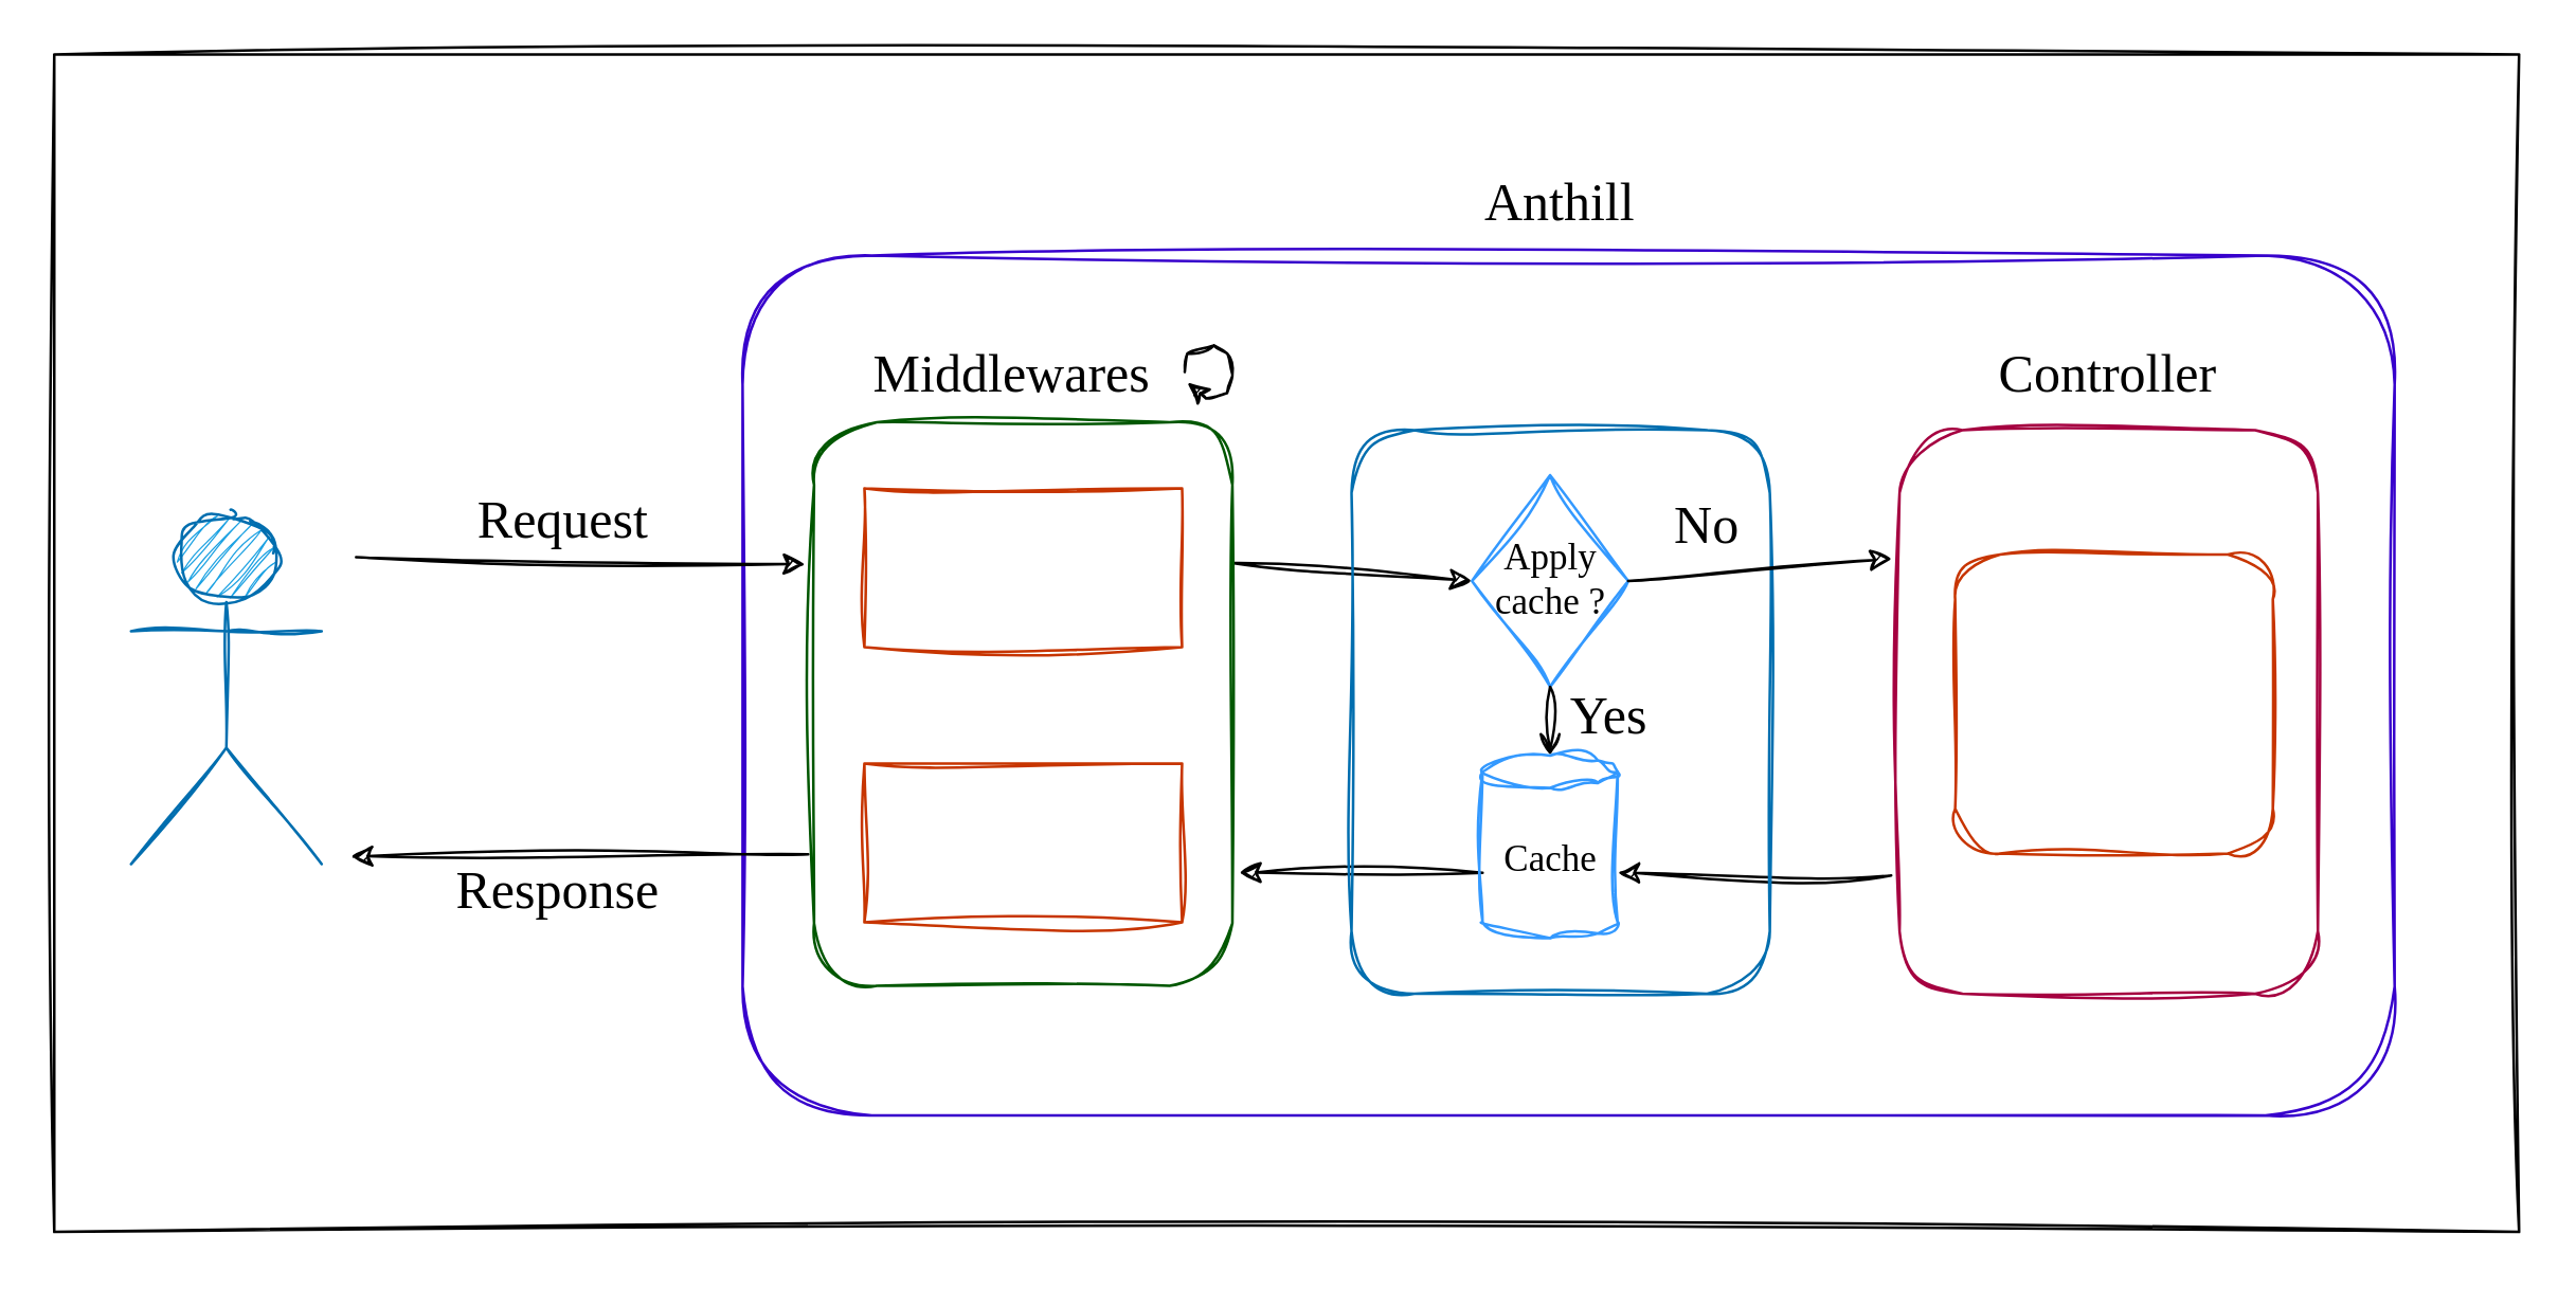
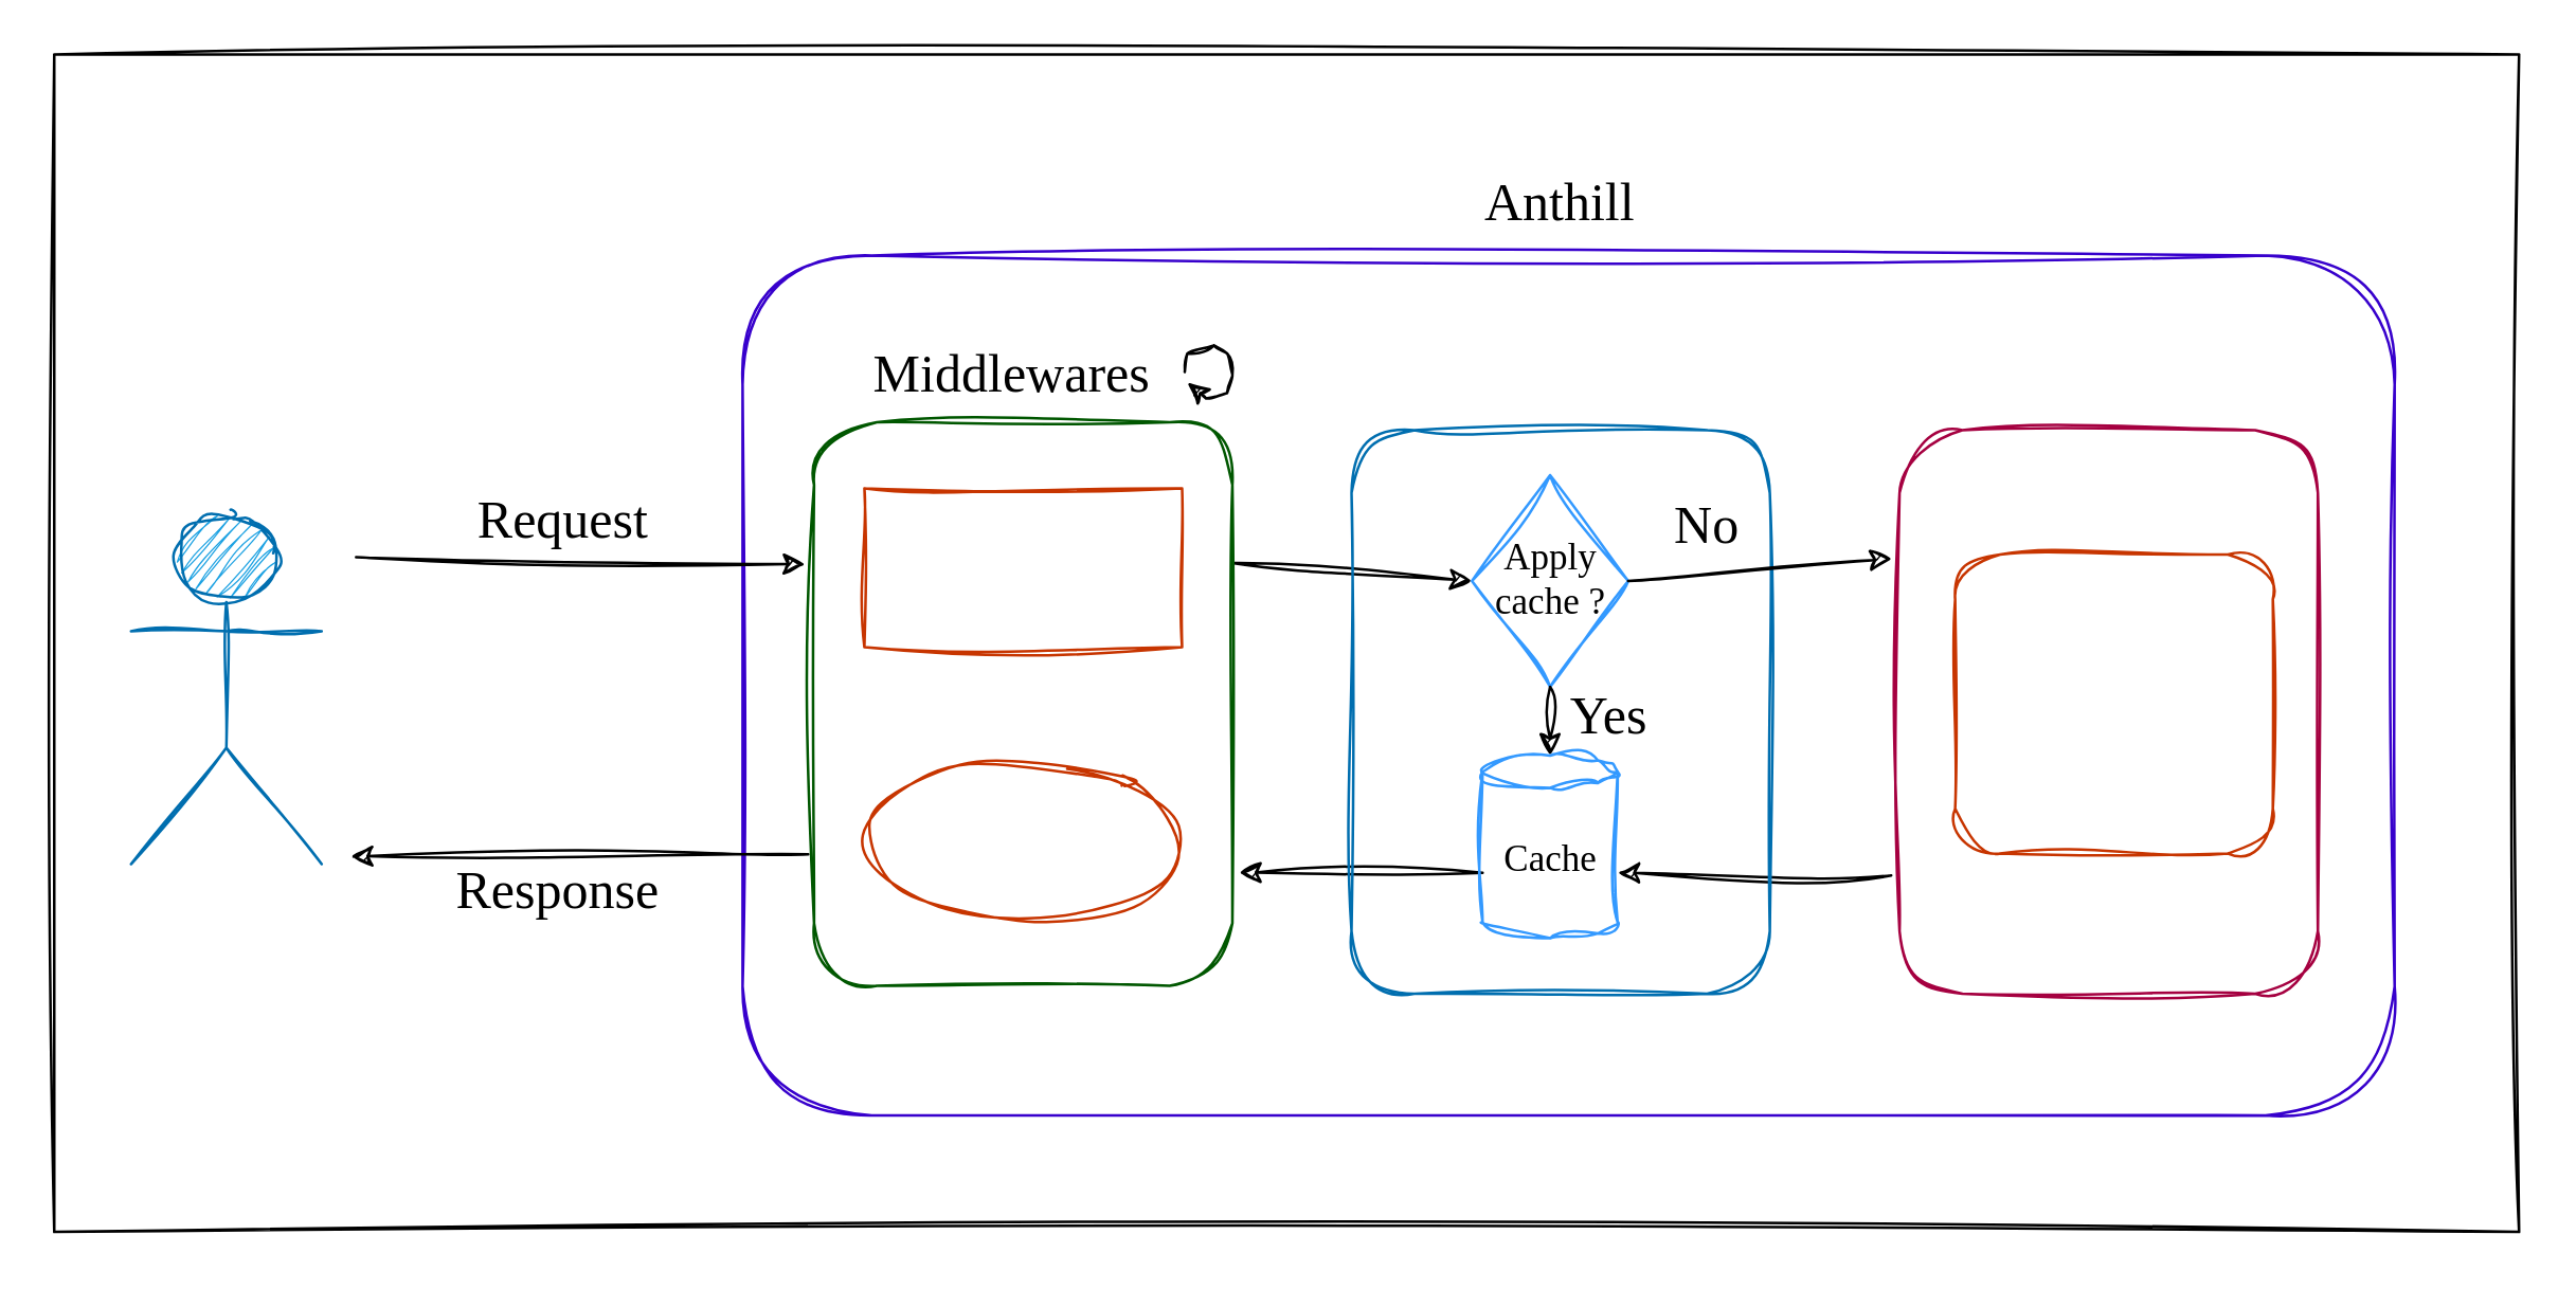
  <mxCell id="0" />
  <mxCell id="1" parent="0" />
  <mxCell id="2" value="" style="rounded=0;whiteSpace=wrap;html=1;sketch=1;hachureGap=4;jiggle=2;curveFitting=1;fontFamily=Architects Daughter;fontSource=https%3A%2F%2Ffonts.googleapis.com%2Fcss%3Ffamily%3DArchitects%2BDaughter;fontSize=20;" vertex="1" parent="1"><mxGeometry x="20" y="20" width="931" height="445" as="geometry" /></mxCell>
  <mxCell id="3" value="Client" style="shape=umlActor;verticalLabelPosition=bottom;verticalAlign=top;html=1;outlineConnect=0;sketch=1;hachureGap=4;jiggle=2;curveFitting=1;fontFamily=Architects Daughter;fontSource=https%3A%2F%2Ffonts.googleapis.com%2Fcss%3Ffamily%3DArchitects%2BDaughter;fontSize=20;fillColor=#1ba1e2;fontColor=#ffffff;strokeColor=#006EAF;" parent="1" vertex="1"><mxGeometry x="49" y="194" width="72" height="132" as="geometry" /></mxCell>
  <mxCell id="4" value="" style="rounded=1;whiteSpace=wrap;html=1;sketch=1;hachureGap=4;jiggle=2;curveFitting=1;fontFamily=Architects Daughter;fontSource=https%3A%2F%2Ffonts.googleapis.com%2Fcss%3Ffamily%3DArchitects%2BDaughter;fontSize=20;fillColor=none;fontColor=#ffffff;strokeColor=#3700CC;fillStyle=auto;" vertex="1" parent="1"><mxGeometry x="280" y="96" width="624" height="325" as="geometry" /></mxCell>
  <mxCell id="5" value="Anthill" style="text;html=1;strokeColor=none;fillColor=none;align=center;verticalAlign=middle;whiteSpace=wrap;rounded=0;fontSize=20;fontFamily=Architects Daughter;" vertex="1" parent="1"><mxGeometry x="559" y="60" width="60" height="30" as="geometry" /></mxCell>
  <mxCell id="6" value="" style="endArrow=classic;html=1;rounded=0;sketch=1;hachureGap=4;jiggle=2;curveFitting=1;fontFamily=Architects Daughter;fontSource=https%3A%2F%2Ffonts.googleapis.com%2Fcss%3Ffamily%3DArchitects%2BDaughter;fontSize=16;exitX=-0.014;exitY=0.621;exitDx=0;exitDy=0;exitPerimeter=0;" edge="1" parent="1"><mxGeometry width="50" height="50" relative="1" as="geometry"><mxPoint x="304.788" y="322.273" as="sourcePoint" /><mxPoint x="132" y="323" as="targetPoint" /></mxGeometry></mxCell>
  <mxCell id="7" value="Response" style="edgeLabel;html=1;align=center;verticalAlign=middle;resizable=0;points=[];fontSize=20;fontFamily=Architects Daughter;labelBackgroundColor=none;" vertex="1" connectable="0" parent="6"><mxGeometry x="0.079" y="-1" relative="1" as="geometry"><mxPoint x="-2" y="13" as="offset" /></mxGeometry></mxCell>
  <mxCell id="8" value="" style="endArrow=classic;html=1;rounded=0;sketch=1;hachureGap=4;jiggle=2;curveFitting=1;fontFamily=Architects Daughter;fontSource=https%3A%2F%2Ffonts.googleapis.com%2Fcss%3Ffamily%3DArchitects%2BDaughter;fontSize=16;entryX=-0.021;entryY=0.318;entryDx=0;entryDy=0;entryPerimeter=0;" edge="1" parent="1"><mxGeometry width="50" height="50" relative="1" as="geometry"><mxPoint x="134" y="210" as="sourcePoint" /><mxPoint x="303.682" y="212.734" as="targetPoint" /></mxGeometry></mxCell>
  <mxCell id="9" value="Request" style="edgeLabel;html=1;align=center;verticalAlign=middle;resizable=0;points=[];fontSize=20;fontFamily=Architects Daughter;labelBackgroundColor=none;" vertex="1" connectable="0" parent="8"><mxGeometry x="-0.093" y="2" relative="1" as="geometry"><mxPoint y="-15" as="offset" /></mxGeometry></mxCell>
  <mxCell id="10" value="" style="endArrow=classic;html=1;rounded=0;sketch=1;hachureGap=4;jiggle=2;curveFitting=1;fontFamily=Architects Daughter;fontSource=https%3A%2F%2Ffonts.googleapis.com%2Fcss%3Ffamily%3DArchitects%2BDaughter;fontSize=16;exitX=1;exitY=0.25;exitDx=0;exitDy=0;entryX=0;entryY=0.5;entryDx=0;entryDy=0;" edge="1" parent="1" source="13" target="16"><mxGeometry width="50" height="50" relative="1" as="geometry"><mxPoint x="575" y="260" as="sourcePoint" /><mxPoint x="625" y="210" as="targetPoint" /></mxGeometry></mxCell>
  <mxCell id="11" value="" style="endArrow=classic;html=1;rounded=0;sketch=1;hachureGap=4;jiggle=2;curveFitting=1;fontFamily=Architects Daughter;fontSource=https%3A%2F%2Ffonts.googleapis.com%2Fcss%3Ffamily%3DArchitects%2BDaughter;fontSize=16;exitX=-0.02;exitY=0.79;exitDx=0;exitDy=0;exitPerimeter=0;entryX=1;entryY=0;entryDx=0;entryDy=44.25;entryPerimeter=0;" edge="1" parent="1" source="14" target="19"><mxGeometry width="50" height="50" relative="1" as="geometry"><mxPoint x="304" y="183" as="sourcePoint" /><mxPoint x="354" y="133" as="targetPoint" /></mxGeometry></mxCell>
  <mxCell id="12" value="" style="endArrow=classic;html=1;rounded=0;sketch=1;hachureGap=4;jiggle=2;curveFitting=1;fontFamily=Architects Daughter;fontSource=https%3A%2F%2Ffonts.googleapis.com%2Fcss%3Ffamily%3DArchitects%2BDaughter;fontSize=16;exitX=0;exitY=0;exitDx=0;exitDy=44.25;exitPerimeter=0;entryX=1.016;entryY=0.799;entryDx=0;entryDy=0;entryPerimeter=0;" edge="1" parent="1" source="19" target="13"><mxGeometry width="50" height="50" relative="1" as="geometry"><mxPoint x="304" y="183" as="sourcePoint" /><mxPoint x="354" y="133" as="targetPoint" /></mxGeometry></mxCell>
  <mxCell id="13" value="" style="rounded=1;whiteSpace=wrap;html=1;sketch=1;hachureGap=4;jiggle=2;curveFitting=1;fontFamily=Architects Daughter;fontSource=https%3A%2F%2Ffonts.googleapis.com%2Fcss%3Ffamily%3DArchitects%2BDaughter;fontSize=20;fillColor=none;fontColor=#ffffff;strokeColor=#005700;" vertex="1" parent="1"><mxGeometry x="307" y="159" width="158" height="213" as="geometry" /></mxCell>
  <mxCell id="14" value="" style="rounded=1;whiteSpace=wrap;html=1;sketch=1;hachureGap=4;jiggle=2;curveFitting=1;fontFamily=Architects Daughter;fontSource=https%3A%2F%2Ffonts.googleapis.com%2Fcss%3Ffamily%3DArchitects%2BDaughter;fontSize=20;fillColor=none;fontColor=#ffffff;strokeColor=#A50040;" vertex="1" parent="1"><mxGeometry x="717" y="162" width="158" height="213" as="geometry" /></mxCell>
  <mxCell id="15" value="" style="rounded=1;whiteSpace=wrap;html=1;sketch=1;hachureGap=4;jiggle=2;curveFitting=1;fontFamily=Architects Daughter;fontSource=https%3A%2F%2Ffonts.googleapis.com%2Fcss%3Ffamily%3DArchitects%2BDaughter;fontSize=20;fillColor=none;fontColor=#ffffff;strokeColor=#006EAF;" vertex="1" parent="1"><mxGeometry x="510" y="162" width="158" height="213" as="geometry" /></mxCell>
  <mxCell id="16" value="Apply cache ?" style="rhombus;whiteSpace=wrap;html=1;sketch=1;hachureGap=4;jiggle=2;curveFitting=1;fontFamily=Architects Daughter;fontSource=https%3A%2F%2Ffonts.googleapis.com%2Fcss%3Ffamily%3DArchitects%2BDaughter;fontSize=14;strokeColor=#3399FF;labelBackgroundColor=none;fillColor=none;" vertex="1" parent="1"><mxGeometry x="555.5" y="179" width="59" height="80" as="geometry" /></mxCell>
- <mxCell id="17" value="" style="endArrow=open;html=1;rounded=0;sketch=1;hachureGap=4;jiggle=2;curveFitting=1;fontFamily=Architects Daughter;fontSource=https%3A%2F%2Ffonts.googleapis.com%2Fcss%3Ffamily%3DArchitects%2BDaughter;fontSize=16;exitX=0.5;exitY=1;exitDx=0;exitDy=0;" edge="1" parent="1" source="16" target="19"><mxGeometry width="50" height="50" relative="1" as="geometry"><mxPoint x="575" y="260" as="sourcePoint" /><mxPoint x="625" y="210" as="targetPoint" /></mxGeometry></mxCell>
+ <mxCell id="17" value="" style="endArrow=classic;html=1;rounded=0;sketch=1;hachureGap=4;jiggle=2;curveFitting=1;fontFamily=Architects Daughter;fontSource=https%3A%2F%2Ffonts.googleapis.com%2Fcss%3Ffamily%3DArchitects%2BDaughter;fontSize=16;exitX=0.5;exitY=1;exitDx=0;exitDy=0;" edge="1" parent="1" source="16" target="19"><mxGeometry width="50" height="50" relative="1" as="geometry"><mxPoint x="575" y="260" as="sourcePoint" /><mxPoint x="625" y="210" as="targetPoint" /></mxGeometry></mxCell>
  <mxCell id="18" value="Yes" style="edgeLabel;html=1;align=center;verticalAlign=middle;resizable=0;points=[];fontSize=20;fontFamily=Architects Daughter;labelBackgroundColor=none;rotation=0;" vertex="1" connectable="0" parent="17"><mxGeometry x="-0.317" y="1" relative="1" as="geometry"><mxPoint x="20" as="offset" /></mxGeometry></mxCell>
  <mxCell id="19" value="Cache" style="shape=cylinder3;whiteSpace=wrap;html=1;boundedLbl=1;backgroundOutline=1;size=6.091;sketch=1;hachureGap=4;jiggle=2;curveFitting=1;fontFamily=Architects Daughter;fontSource=https%3A%2F%2Ffonts.googleapis.com%2Fcss%3Ffamily%3DArchitects%2BDaughter;fontSize=14;strokeColor=#3399FF;labelBackgroundColor=none;fillColor=none;" vertex="1" parent="1"><mxGeometry x="559.5" y="285" width="51" height="69" as="geometry" /></mxCell>
  <mxCell id="20" value="Response code" style="rounded=1;whiteSpace=wrap;html=1;sketch=1;hachureGap=4;jiggle=2;curveFitting=1;fontFamily=Architects Daughter;fontSource=https%3A%2F%2Ffonts.googleapis.com%2Fcss%3Ffamily%3DArchitects%2BDaughter;fontSize=20;fillColor=none;fontColor=#FFFFFF;strokeColor=#C73500;" vertex="1" parent="1"><mxGeometry x="738" y="209" width="120" height="113" as="geometry" /></mxCell>
  <mxCell id="21" value="&lt;font color=&quot;#ffffff&quot;&gt;runBefore()&lt;/font&gt;" style="rounded=0;whiteSpace=wrap;html=1;sketch=1;hachureGap=4;jiggle=2;curveFitting=1;fontFamily=Architects Daughter;fontSource=https%3A%2F%2Ffonts.googleapis.com%2Fcss%3Ffamily%3DArchitects%2BDaughter;fontSize=20;fillColor=none;fontColor=#000000;strokeColor=#C73500;" vertex="1" parent="1"><mxGeometry x="326" y="184" width="120" height="60" as="geometry" /></mxCell>
- <mxCell id="22" value="runAfter()" style="rounded=0;whiteSpace=wrap;html=1;sketch=1;hachureGap=4;jiggle=2;curveFitting=1;fontFamily=Architects Daughter;fontSource=https%3A%2F%2Ffonts.googleapis.com%2Fcss%3Ffamily%3DArchitects%2BDaughter;fontSize=20;fillColor=none;fontColor=#FFFFFF;strokeColor=#C73500;" vertex="1" parent="1"><mxGeometry x="326" y="288" width="120" height="60" as="geometry" /></mxCell>
+ <mxCell id="22" value="runAfter()" style="ellipse;whiteSpace=wrap;html=1;sketch=1;hachureGap=4;jiggle=2;curveFitting=1;fontFamily=Architects Daughter;fontSource=https%3A%2F%2Ffonts.googleapis.com%2Fcss%3Ffamily%3DArchitects%2BDaughter;fontSize=20;fillColor=none;fontColor=#FFFFFF;strokeColor=#C73500;" vertex="1" parent="1"><mxGeometry x="326" y="288" width="120" height="60" as="geometry" /></mxCell>
  <mxCell id="23" value="Middlewares" style="text;html=1;strokeColor=none;fillColor=none;align=center;verticalAlign=middle;whiteSpace=wrap;rounded=0;fontSize=20;fontFamily=Architects Daughter;" vertex="1" parent="1"><mxGeometry x="322" y="125" width="120" height="30" as="geometry" /></mxCell>
- <mxCell id="24" value="Controller" style="text;html=1;strokeColor=none;fillColor=none;align=center;verticalAlign=middle;whiteSpace=wrap;rounded=0;fontSize=20;fontFamily=Architects Daughter;" vertex="1" parent="1"><mxGeometry x="736" y="125" width="120" height="30" as="geometry" /></mxCell>
  <mxCell id="25" value="" style="endArrow=classic;html=1;rounded=0;sketch=1;hachureGap=4;jiggle=2;curveFitting=1;fontFamily=Architects Daughter;fontSource=https%3A%2F%2Ffonts.googleapis.com%2Fcss%3Ffamily%3DArchitects%2BDaughter;fontSize=16;" edge="1" parent="1"><mxGeometry width="50" height="50" relative="1" as="geometry"><mxPoint x="447" y="140" as="sourcePoint" /><mxPoint x="448" y="144" as="targetPoint" /><Array as="points"><mxPoint x="448" y="133" /><mxPoint x="458" y="130" /><mxPoint x="463" y="133" /><mxPoint x="465" y="141" /><mxPoint x="463" y="148" /><mxPoint x="455" y="150" /></Array></mxGeometry></mxCell>
  <mxCell id="26" value="" style="endArrow=classic;html=1;rounded=0;sketch=1;hachureGap=4;jiggle=2;curveFitting=1;fontFamily=Architects Daughter;fontSource=https%3A%2F%2Ffonts.googleapis.com%2Fcss%3Ffamily%3DArchitects%2BDaughter;fontSize=16;entryX=-0.018;entryY=0.228;entryDx=0;entryDy=0;entryPerimeter=0;exitX=1;exitY=0.5;exitDx=0;exitDy=0;labelBackgroundColor=none;" edge="1" parent="1" source="16" target="14"><mxGeometry width="50" height="50" relative="1" as="geometry"><mxPoint x="575" y="260" as="sourcePoint" /><mxPoint x="625" y="210" as="targetPoint" /></mxGeometry></mxCell>
  <mxCell id="27" value="No" style="edgeLabel;html=1;align=center;verticalAlign=middle;resizable=0;points=[];fontSize=20;fontFamily=Architects Daughter;labelBackgroundColor=none;" vertex="1" connectable="0" parent="26"><mxGeometry x="0.486" y="-1" relative="1" as="geometry"><mxPoint x="-45" y="-17" as="offset" /></mxGeometry></mxCell>
